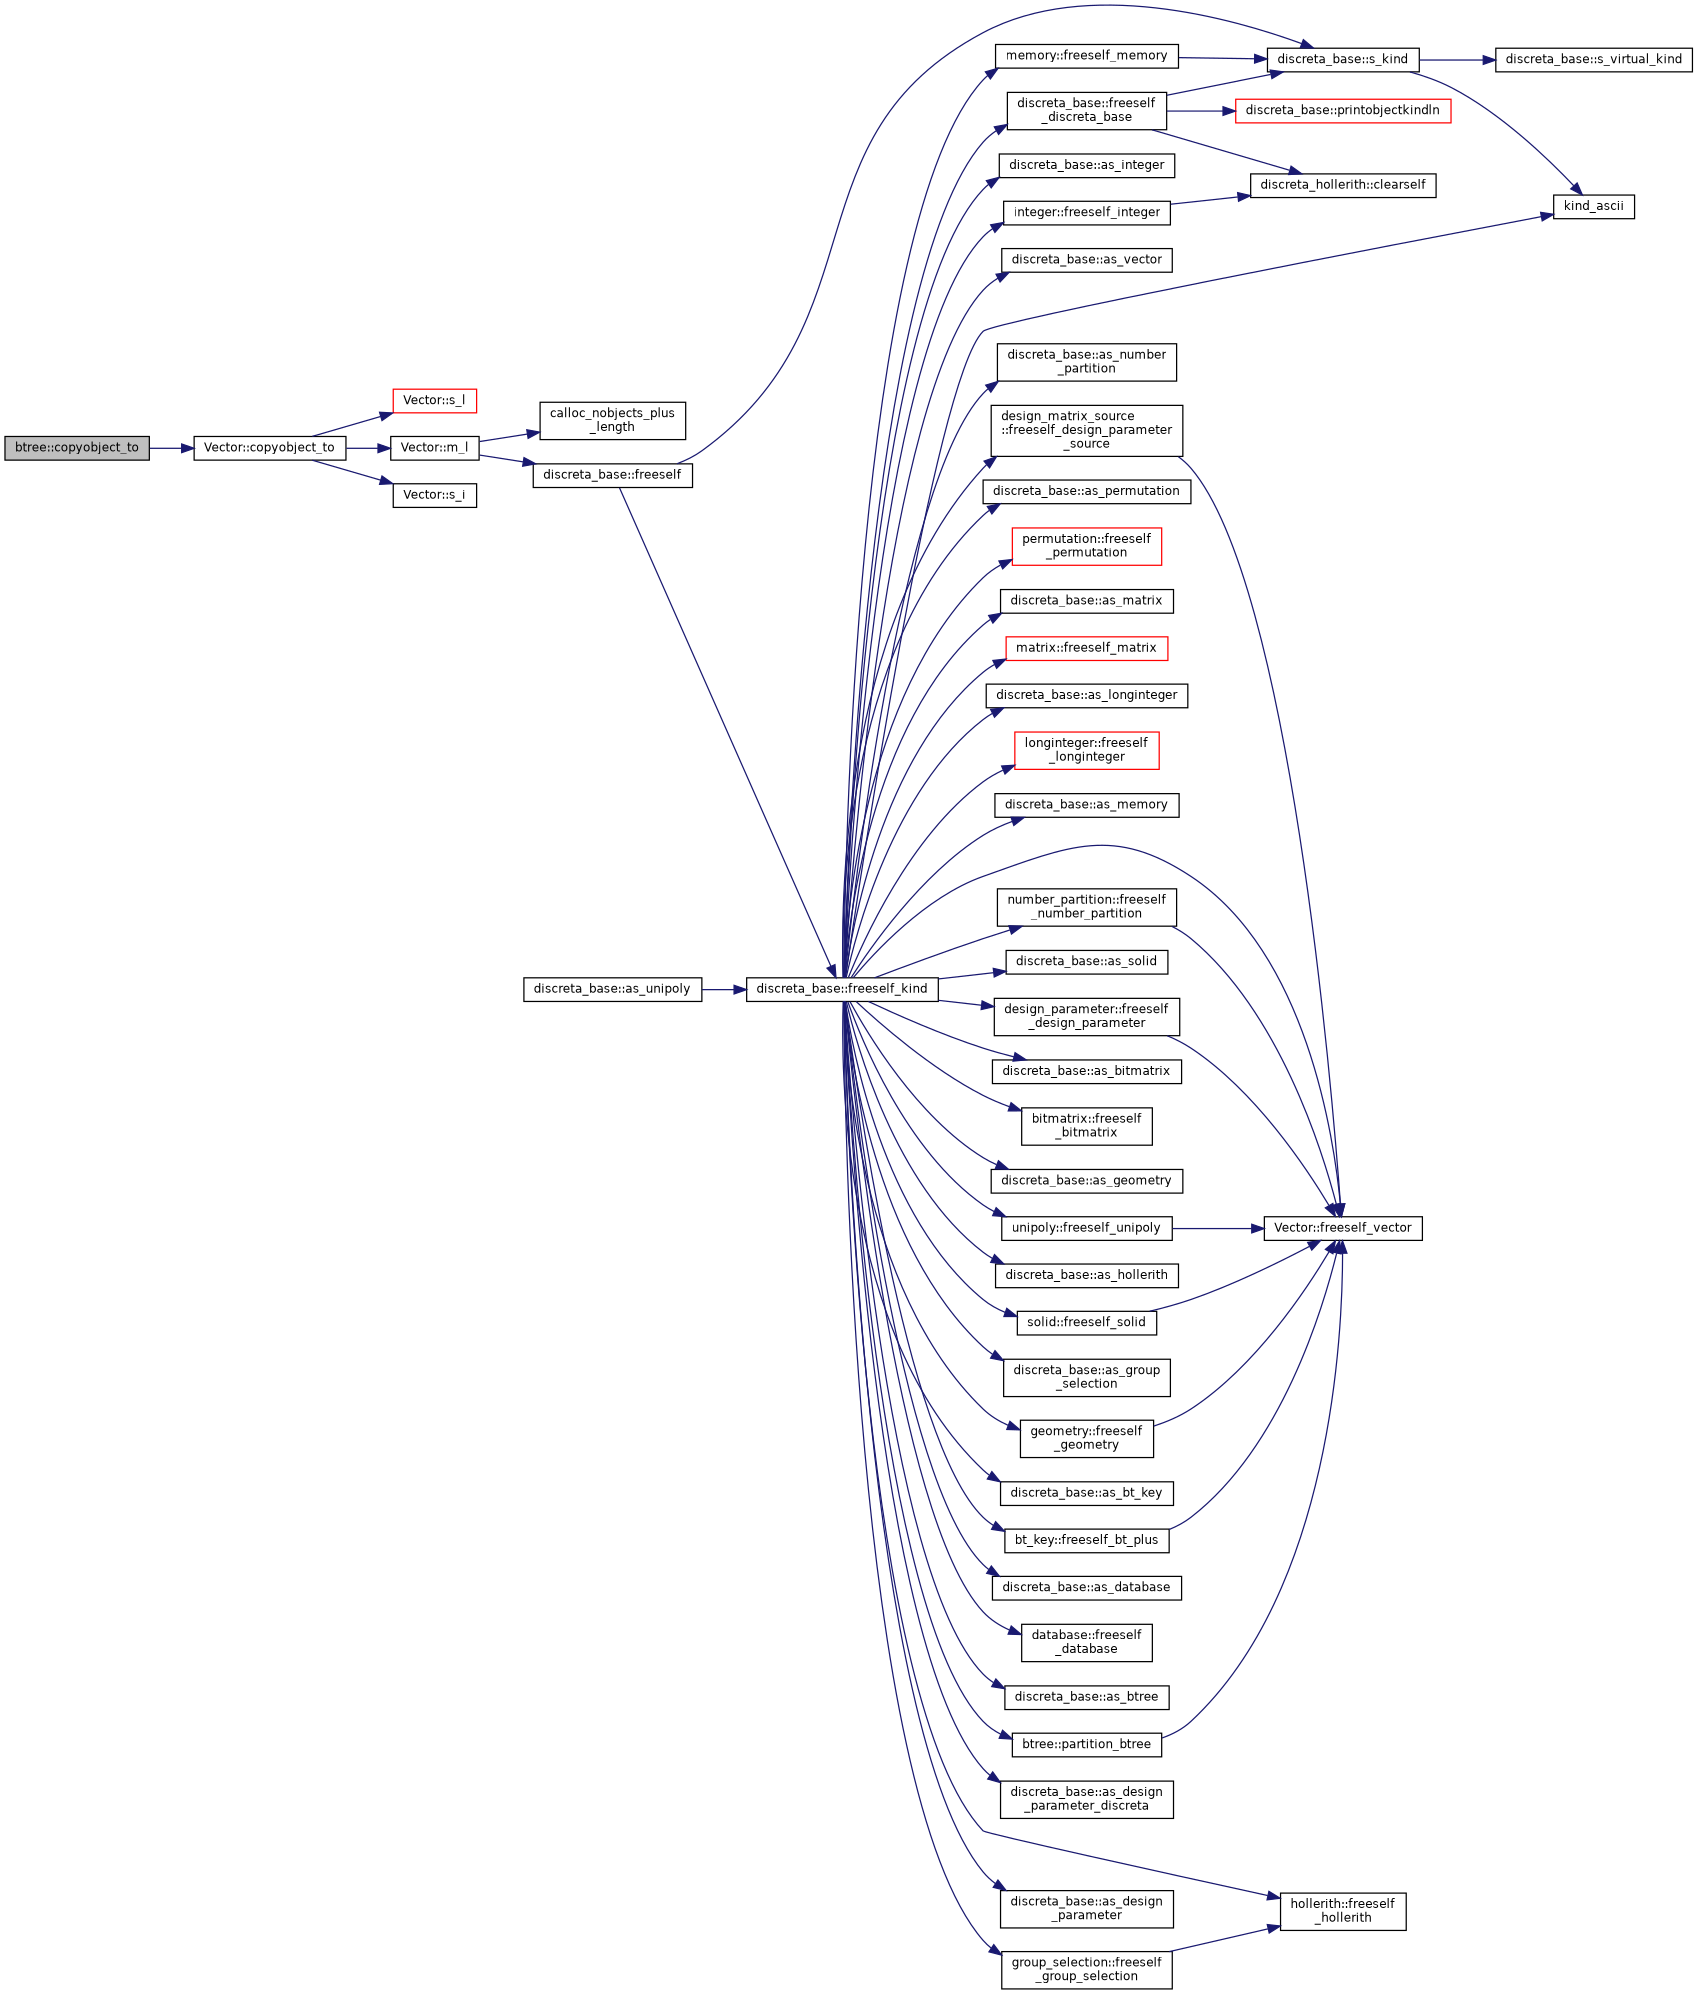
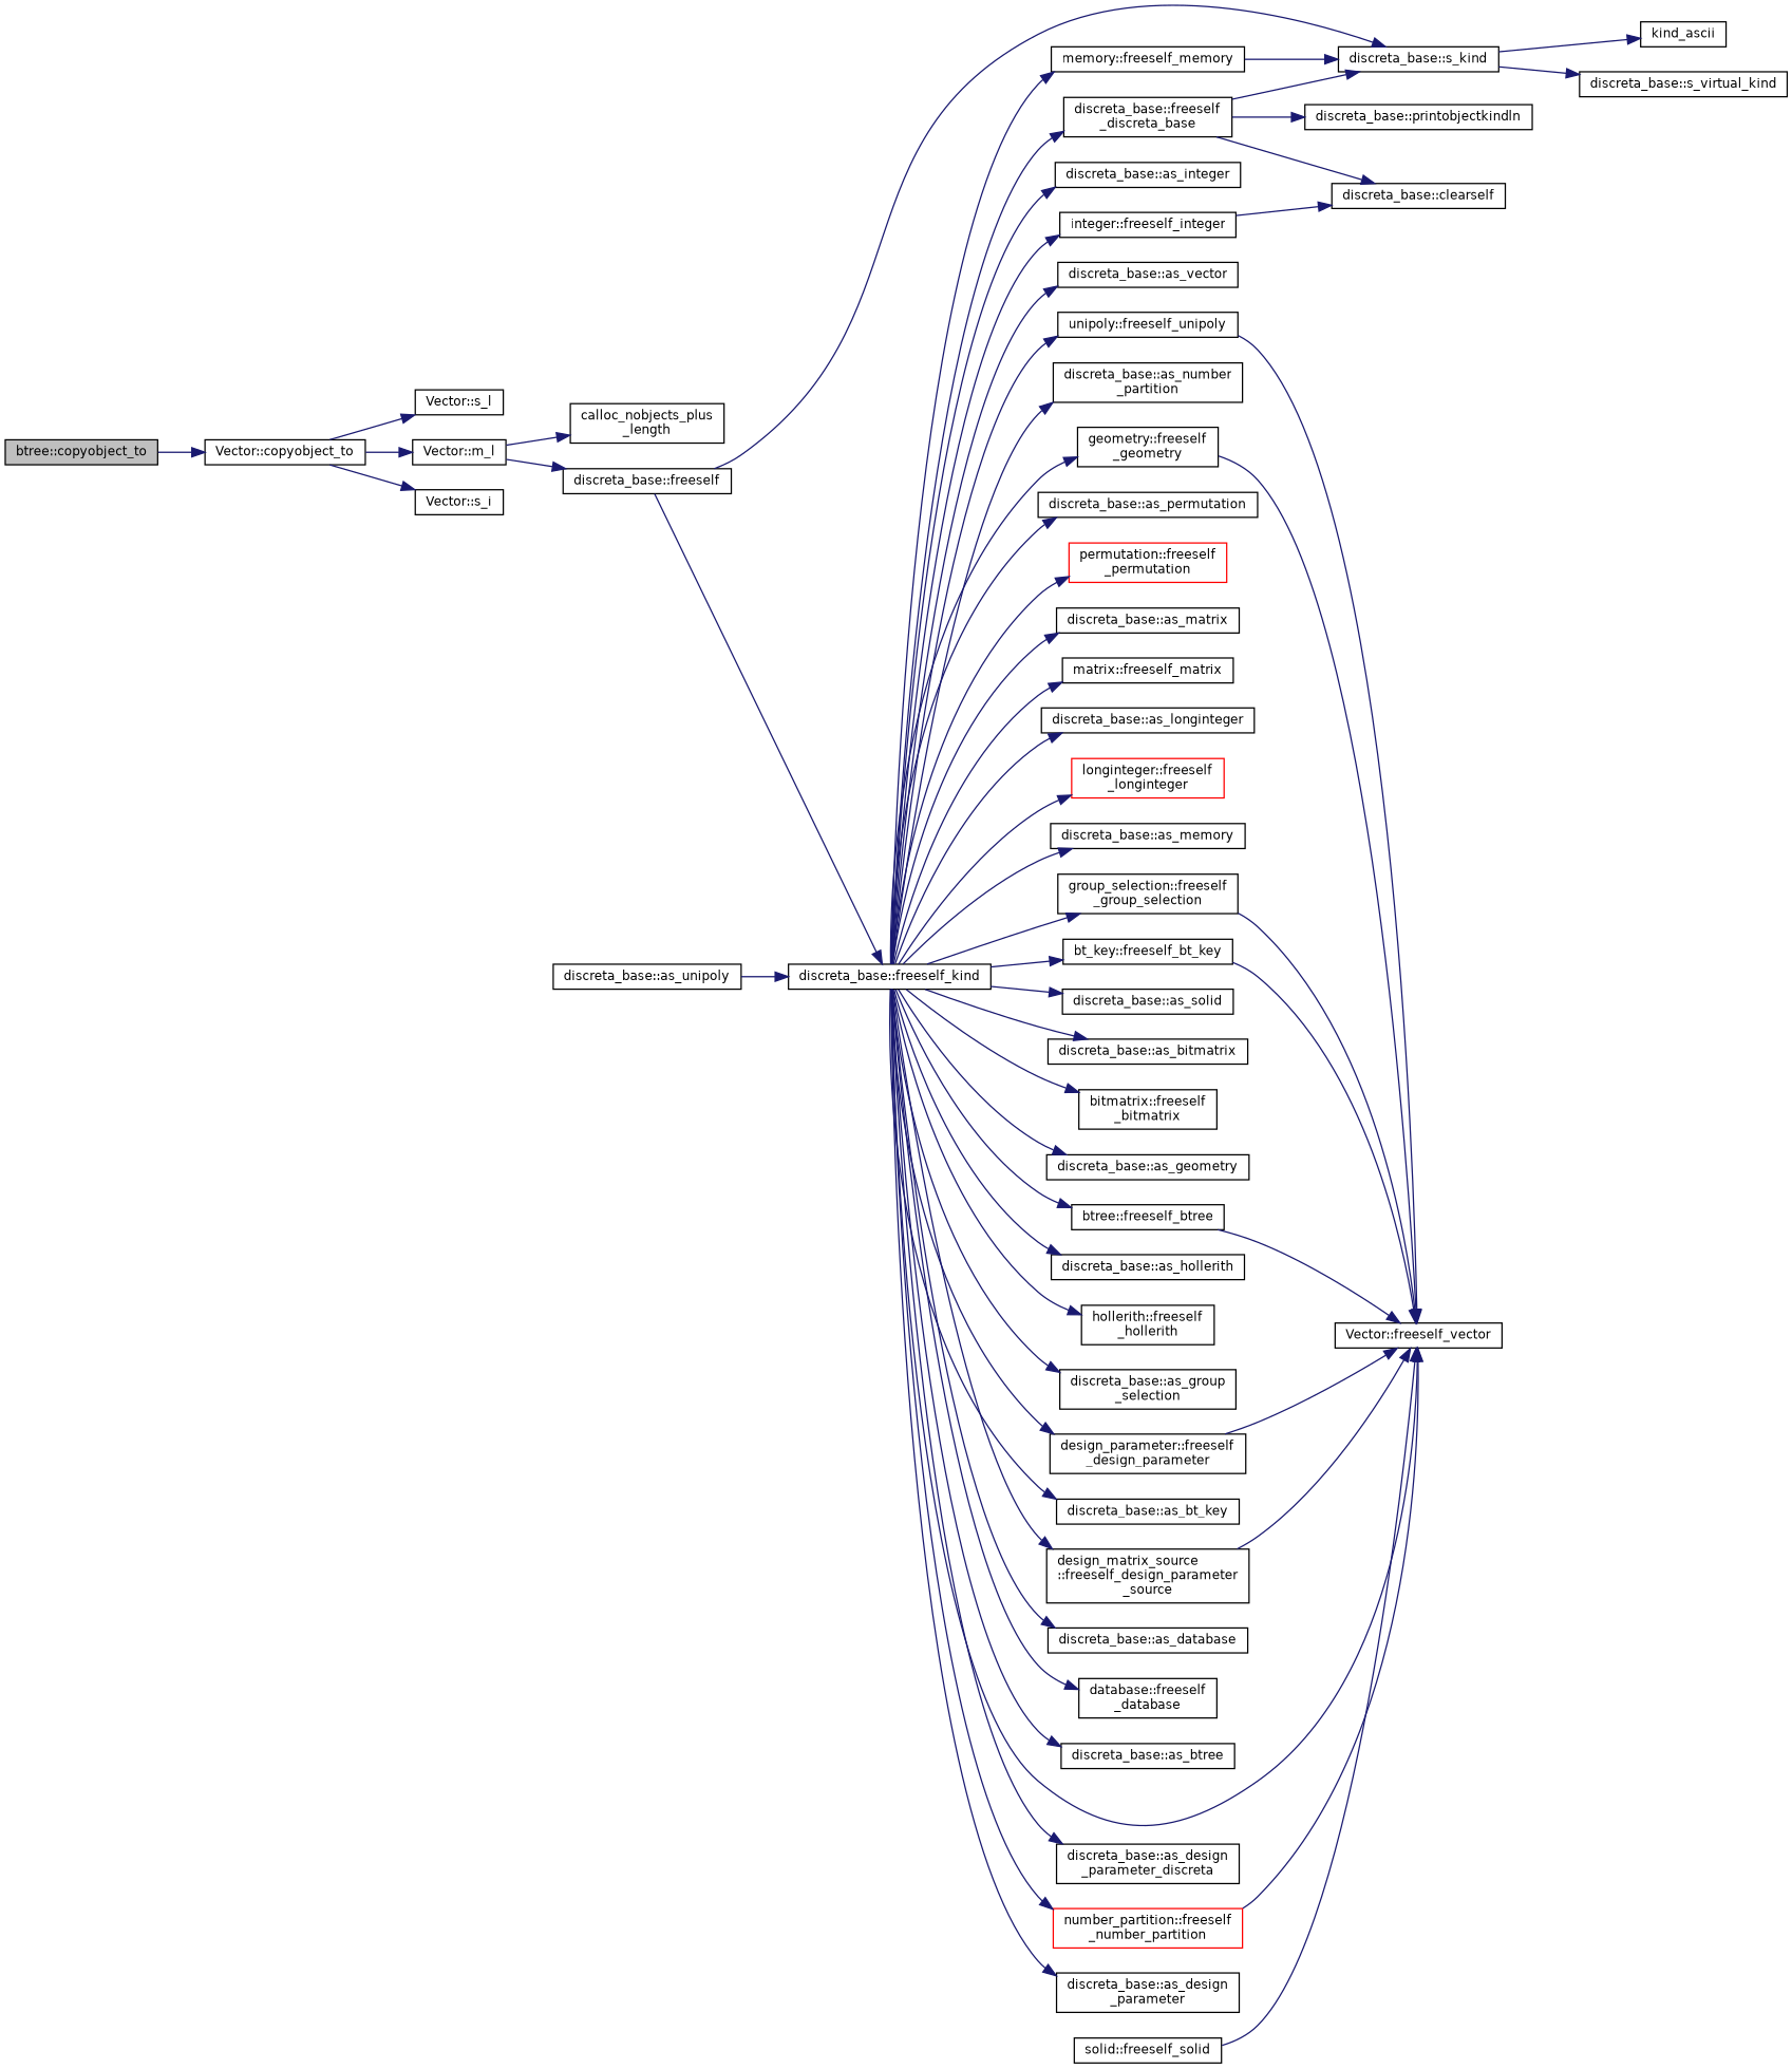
  digraph {
    rankdir=LR
    node [color=black fillcolor=white fontname=Helvetica fontsize=10 shape=record style=filled]
    edge [color=midnightblue fontname=Helvetica fontsize=10 labelfontname=Helvetica labelfontsize=10 style=solid]
    n1 [fillcolor=grey75 fontcolor=black height=0.2 label="btree::copyobject_to" width=0.4]
    n2 [height=0.2 label="Vector::copyobject_to" width=0.4]
-   n3 [color=red height=0.2 label="Vector::s_l" width=0.4]
+   n3 [height=0.2 label="Vector::s_l" width=0.4]
    n4 [height=0.2 label="Vector::m_l" width=0.4]
    n5 [height=0.2 label="Vector::s_i" width=0.4]
    n6 [height=0.2 label="discreta_base::freeself" width=0.4]
    n7 [height=0.2 label="calloc_nobjects_plus\l_length" width=0.4]
    n8 [height=0.2 label="discreta_base::freeself_kind" width=0.4]
    n9 [height=0.2 label="discreta_base::s_kind" width=0.4]
    n10 [height=0.2 label="discreta_base::freeself\l_discreta_base" width=0.4]
    n11 [height=0.2 label=kind_ascii width=0.4]
    n12 [height=0.2 label="discreta_base::as_integer" width=0.4]
    n13 [height=0.2 label="integer::freeself_integer" width=0.4]
    n14 [height=0.2 label="discreta_base::as_vector" width=0.4]
    n15 [height=0.2 label="Vector::freeself_vector" width=0.4]
    n16 [height=0.2 label="discreta_base::as_number\l_partition" width=0.4]
-   n17 [height=0.2 label="number_partition::freeself\l_number_partition" width=0.4]
+   n17 [color=red height=0.2 label="number_partition::freeself\l_number_partition" width=0.4]
    n18 [height=0.2 label="discreta_base::as_permutation" width=0.4]
    n19 [color=red height=0.2 label="permutation::freeself\l_permutation" width=0.4]
    n20 [height=0.2 label="discreta_base::as_matrix" width=0.4]
-   n21 [color=red height=0.2 label="matrix::freeself_matrix" width=0.4]
+   n21 [height=0.2 label="matrix::freeself_matrix" width=0.4]
    n22 [height=0.2 label="discreta_base::as_longinteger" width=0.4]
    n23 [color=red height=0.2 label="longinteger::freeself\l_longinteger" width=0.4]
    n24 [height=0.2 label="discreta_base::as_memory" width=0.4]
    n25 [height=0.2 label="memory::freeself_memory" width=0.4]
    n26 [height=0.2 label="unipoly::freeself_unipoly" width=0.4]
    n27 [height=0.2 label="discreta_base::as_solid" width=0.4]
    n28 [height=0.2 label="solid::freeself_solid" width=0.4]
    n29 [height=0.2 label="discreta_base::as_bitmatrix" width=0.4]
    n30 [height=0.2 label="bitmatrix::freeself\l_bitmatrix" width=0.4]
    n31 [height=0.2 label="discreta_base::as_geometry" width=0.4]
    n32 [height=0.2 label="geometry::freeself\l_geometry" width=0.4]
    n33 [height=0.2 label="discreta_base::as_hollerith" width=0.4]
    n34 [height=0.2 label="hollerith::freeself\l_hollerith" width=0.4]
    n35 [height=0.2 label="discreta_base::as_group\l_selection" width=0.4]
    n36 [height=0.2 label="group_selection::freeself\l_group_selection" width=0.4]
    n37 [height=0.2 label="discreta_base::as_bt_key" width=0.4]
-   n38 [height=0.2 label="bt_key::freeself_bt_plus" width=0.4]
+   n38 [height=0.2 label="bt_key::freeself_bt_key" width=0.4]
    n39 [height=0.2 label="discreta_base::as_database" width=0.4]
    n40 [height=0.2 label="database::freeself\l_database" width=0.4]
    n41 [height=0.2 label="discreta_base::as_btree" width=0.4]
-   n42 [height=0.2 label="btree::partition_btree" width=0.4]
+   n42 [height=0.2 label="btree::freeself_btree" width=0.4]
    n43 [height=0.2 label="discreta_base::as_design\l_parameter_discreta" width=0.4]
    n44 [height=0.2 label="design_matrix_source\l::freeself_design_parameter\l_source" width=0.4]
    n45 [height=0.2 label="discreta_base::as_design\l_parameter" width=0.4]
    n46 [height=0.2 label="design_parameter::freeself\l_design_parameter" width=0.4]
    n47 [height=0.2 label="discreta_base::s_virtual_kind" width=0.4]
-   n48 [color=red height=0.2 label="discreta_base::printobjectkindln" width=0.4]
-   n49 [height=0.2 label="discreta_hollerith::clearself" width=0.4]
+   n48 [height=0.2 label="discreta_base::printobjectkindln" width=0.4]
+   n49 [height=0.2 label="discreta_base::clearself" width=0.4]
    n50 [height=0.2 label="discreta_base::as_unipoly" width=0.4]
    n1 -> n2
    n2 -> n3
    n2 -> n4
    n2 -> n5
    n4 -> n6
    n4 -> n7
    n6 -> n8
    n6 -> n9
    n8 -> n10
-   n8 -> n11
    n8 -> n12
    n8 -> n13
    n8 -> n14
    n8 -> n15
    n8 -> n16
    n8 -> n17
    n8 -> n18
    n8 -> n19
    n8 -> n20
    n8 -> n21
    n8 -> n22
    n8 -> n23
    n8 -> n24
    n8 -> n25
    n8 -> n26
    n8 -> n27
-   n8 -> n28
    n8 -> n29
    n8 -> n30
    n8 -> n31
    n8 -> n32
    n8 -> n33
    n8 -> n34
    n8 -> n35
    n8 -> n36
    n8 -> n37
    n8 -> n38
    n8 -> n39
    n8 -> n40
    n8 -> n41
    n8 -> n42
    n8 -> n43
    n8 -> n44
    n8 -> n45
    n8 -> n46
    n9 -> n11
    n9 -> n47
    n10 -> n9
    n10 -> n48
    n10 -> n49
    n13 -> n49
    n17 -> n15
    n25 -> n9
    n26 -> n15
    n28 -> n15
    n32 -> n15
-   n36 -> n34
+   n36 -> n15
    n38 -> n15
    n42 -> n15
    n44 -> n15
    n46 -> n15
    n50 -> n8
  }
